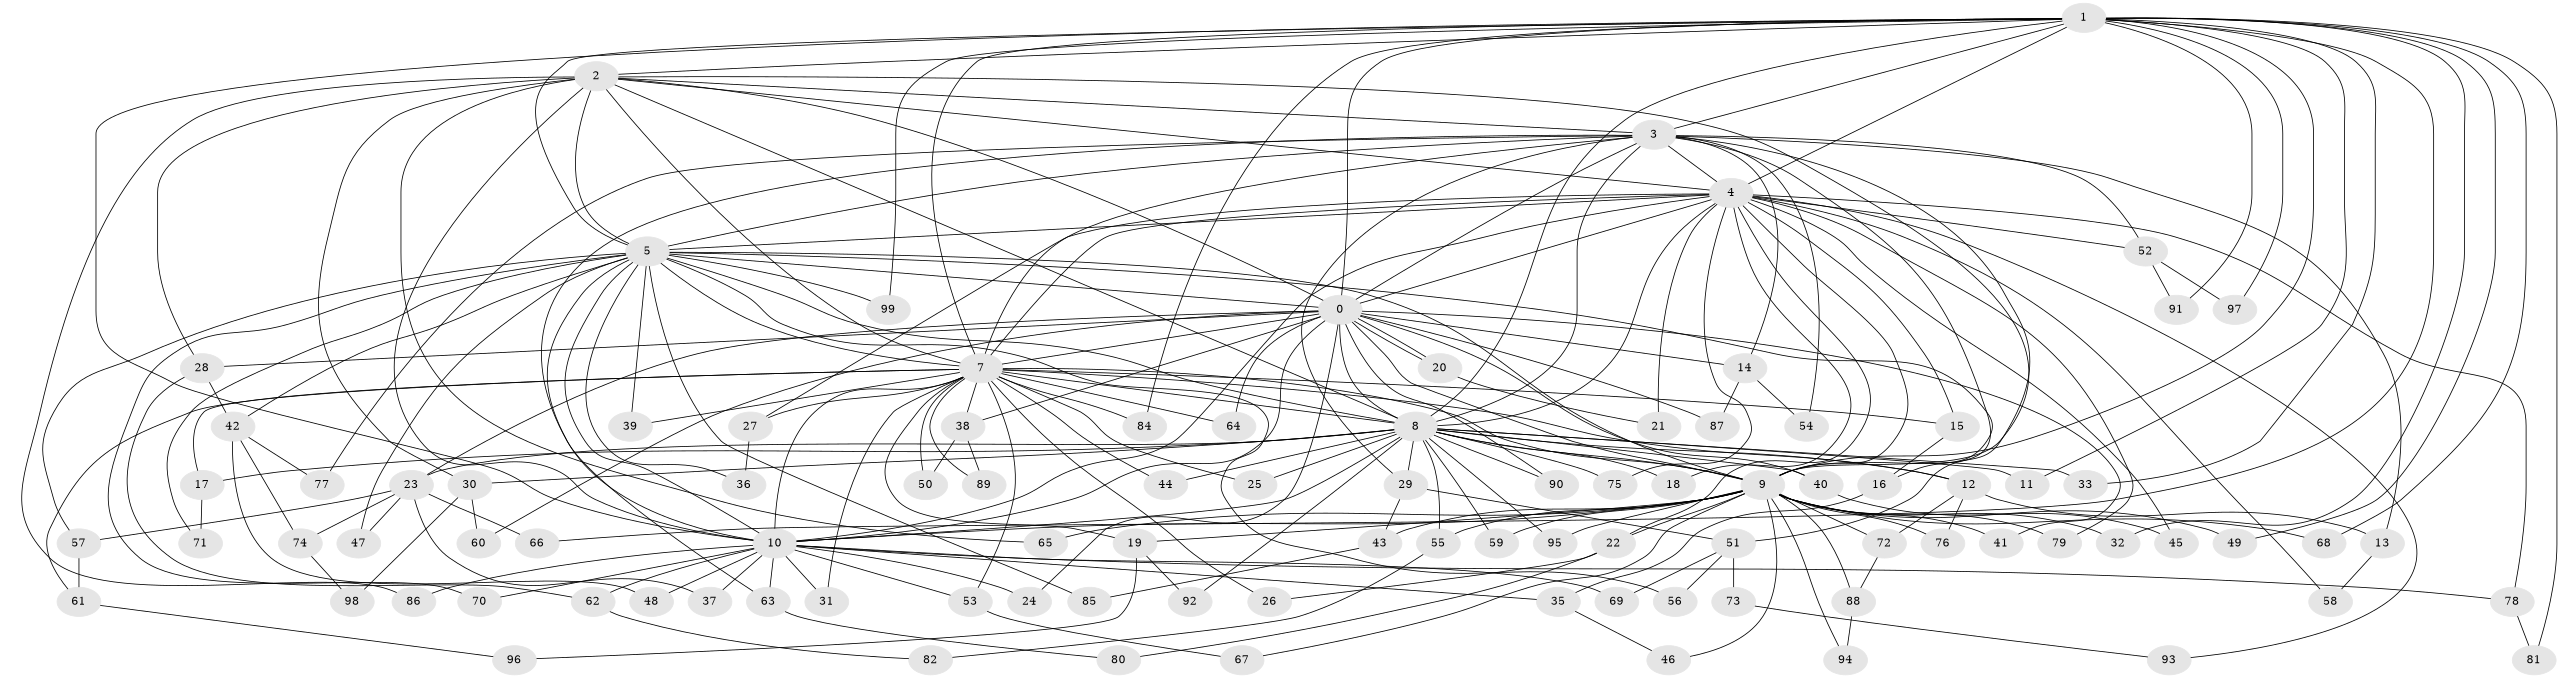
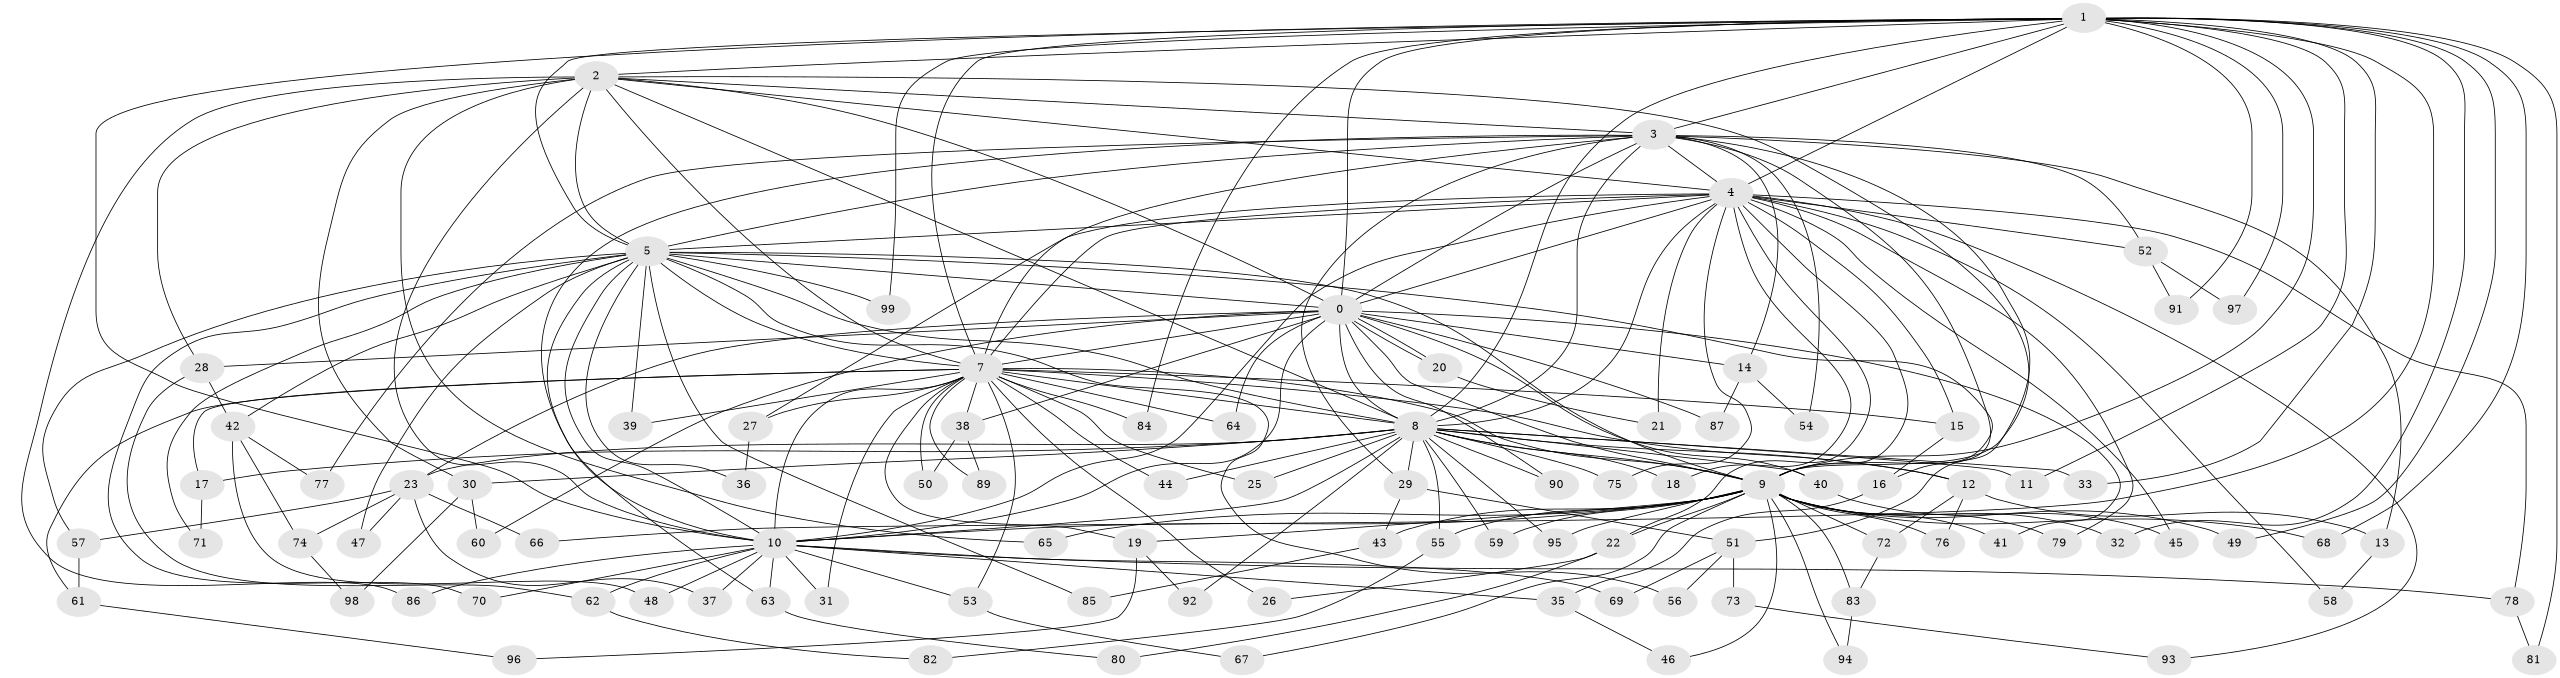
  graph {
    node [color=gray90 style=filled]
    1
    2
    3
    4
    5
    n6 [label=0]
    7
    8
    9
    10
    11
    32
    33
    49
    66
    68
    81
    84
    91
    97
    99
    28
    30
    65
    86
    13
    14
    29
    51
    52
    54
    77
    15
    18
    21
    22
    27
    45
    58
    75
    78
    79
    93
    16
    36
    39
    42
    47
    56
    57
    63
    70
    71
    85
    20
    23
-   24
    38
    40
    41
    60
    64
    87
    90
    12
    17
    19
    25
    26
    31
    44
    50
    53
    61
    89
    55
    59
    92
    95
    43
    46
    67
    72
    76
-   83 [label=88]
+   83
    94
    35
    37
    48
    62
    69
    98
    73
    80
    74
    96
    82
    1 -- 2
    1 -- 3
    1 -- 4
    1 -- 5
    1 -- n6
    1 -- 7
    1 -- 8
    1 -- 9
    1 -- 10
    1 -- 11
    1 -- 32
    1 -- 33
    1 -- 49
    1 -- 66
    1 -- 68
    1 -- 81
    1 -- 84
    1 -- 91
    1 -- 97
    1 -- 99
    2 -- 3
    2 -- 4
    2 -- 5
    2 -- n6
    2 -- 7
    2 -- 8
    2 -- 9
    2 -- 10
    2 -- 28
    2 -- 30
    2 -- 65
    2 -- 86
    3 -- 4
    3 -- 5
    3 -- n6
    3 -- 7
    3 -- 8
    3 -- 9
    3 -- 10
    3 -- 13
    3 -- 14
    3 -- 29
    3 -- 51
    3 -- 52
    3 -- 54
    3 -- 77
    4 -- 5
    4 -- n6
    4 -- 7
    4 -- 8
    4 -- 9
    4 -- 10
    4 -- 52
    4 -- 15
    4 -- 18
    4 -- 21
    4 -- 22
    4 -- 27
    4 -- 45
    4 -- 58
    4 -- 75
    4 -- 78
    4 -- 79
    4 -- 93
    5 -- n6
    5 -- 7
    5 -- 8
    5 -- 9
    5 -- 10
    5 -- 99
    5 -- 16
    5 -- 36
    5 -- 39
    5 -- 42
    5 -- 47
    5 -- 56
    5 -- 57
    5 -- 63
    5 -- 70
    5 -- 71
    5 -- 85
    n6 -- 7
    n6 -- 8
    n6 -- 9
    n6 -- 10
    n6 -- 28
    n6 -- 14
    n6 -- 20
    n6 -- 20
    n6 -- 23
-   n6 -- 24
    n6 -- 38
    n6 -- 40
    n6 -- 41
    n6 -- 60
    n6 -- 64
    n6 -- 87
    n6 -- 90
    7 -- 8
    7 -- 9
    7 -- 10
    7 -- 84
    7 -- 15
    7 -- 27
    7 -- 39
    7 -- 38
    7 -- 64
    7 -- 12
    7 -- 17
    7 -- 19
    7 -- 25
    7 -- 26
    7 -- 31
    7 -- 44
    7 -- 50
    7 -- 53
    7 -- 61
    7 -- 89
    8 -- 9
    8 -- 10
    8 -- 11
    8 -- 33
    8 -- 30
    8 -- 29
    8 -- 18
    8 -- 75
    8 -- 23
    8 -- 40
    8 -- 90
    8 -- 12
    8 -- 17
    8 -- 25
    8 -- 44
    8 -- 55
    8 -- 59
    8 -- 92
    8 -- 95
    9 -- 10
    9 -- 32
    9 -- 49
    9 -- 68
    9 -- 65
    9 -- 22
    9 -- 79
    9 -- 41
    9 -- 19
    9 -- 55
    9 -- 59
    9 -- 95
    9 -- 43
    9 -- 46
    9 -- 67
    9 -- 72
    9 -- 76
    9 -- 83
    9 -- 94
    10 -- 86
    10 -- 78
    10 -- 63
    10 -- 70
-   10 -- 24
    10 -- 31
    10 -- 53
    10 -- 35
    10 -- 37
    10 -- 48
    10 -- 62
    10 -- 69
    28 -- 42
    28 -- 62
    30 -- 60
    30 -- 98
    13 -- 58
    14 -- 54
    14 -- 87
    29 -- 51
    29 -- 43
    51 -- 56
    51 -- 69
    51 -- 73
    52 -- 91
    52 -- 97
    15 -- 16
    22 -- 26
    22 -- 80
    27 -- 36
    78 -- 81
    16 -- 35
    42 -- 77
    42 -- 48
    42 -- 74
    57 -- 61
    63 -- 80
    20 -- 21
    23 -- 66
    23 -- 47
    23 -- 57
    23 -- 37
    23 -- 74
    38 -- 50
    38 -- 89
    40 -- 45
    12 -- 13
    12 -- 72
    12 -- 76
    17 -- 71
    19 -- 92
    19 -- 96
    53 -- 67
    61 -- 96
    55 -- 82
    43 -- 85
    72 -- 83
    83 -- 94
    35 -- 46
    62 -- 82
    73 -- 93
    74 -- 98
  }
